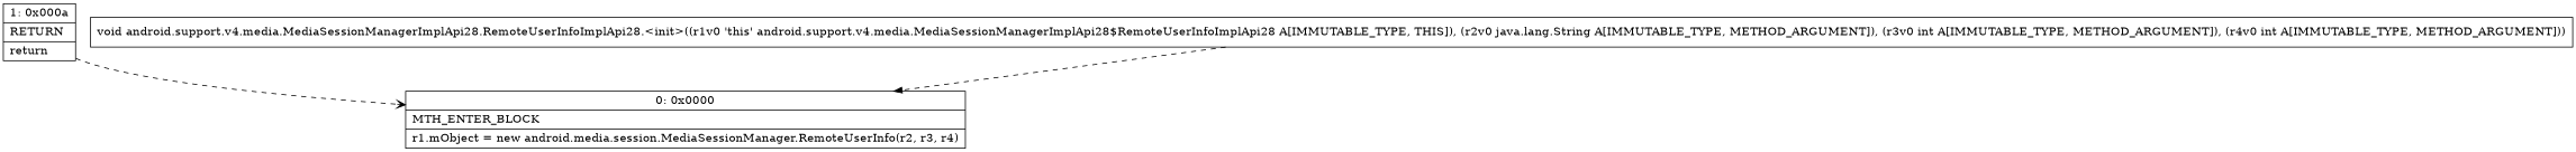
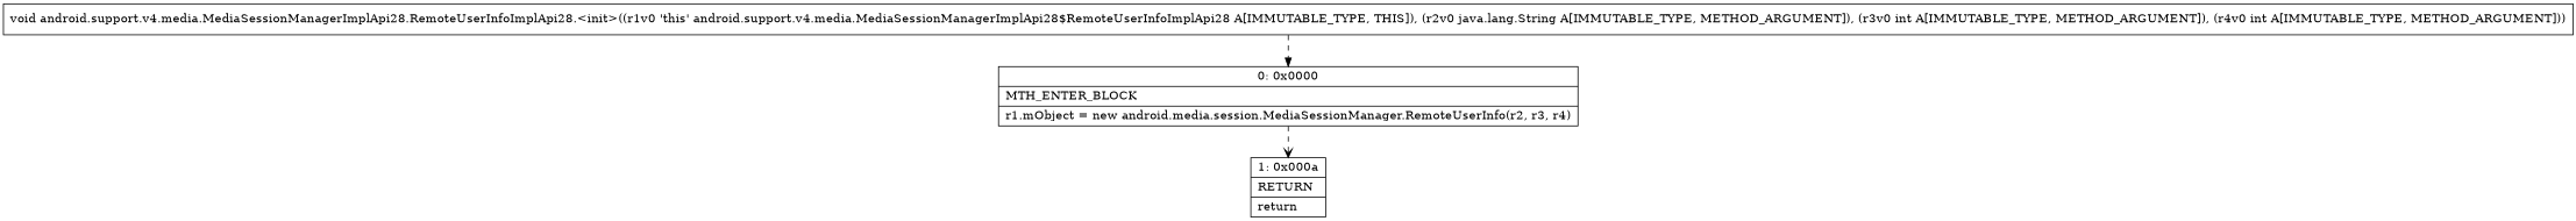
  digraph {
    node [shape=record]
    edge [style=dashed]
    n1 [label="{0\:\ 0x0000|MTH_ENTER_BLOCK\l|r1.mObject = new android.media.session.MediaSessionManager.RemoteUserInfo(r2, r3, r4)\l}"]
    n2 [label="{1\:\ 0x000a|RETURN\l|return\l}"]
    n3 [label="{void android.support.v4.media.MediaSessionManagerImplApi28.RemoteUserInfoImplApi28.\<init\>((r1v0 'this' android.support.v4.media.MediaSessionManagerImplApi28$RemoteUserInfoImplApi28 A[IMMUTABLE_TYPE, THIS]), (r2v0 java.lang.String A[IMMUTABLE_TYPE, METHOD_ARGUMENT]), (r3v0 int A[IMMUTABLE_TYPE, METHOD_ARGUMENT]), (r4v0 int A[IMMUTABLE_TYPE, METHOD_ARGUMENT])) }"]
-   n2 -> n1 [arrowhead=vee]
+   n1 -> n2 [arrowhead=vee]
    n3 -> n1 [arrowhead=normal]
  }
